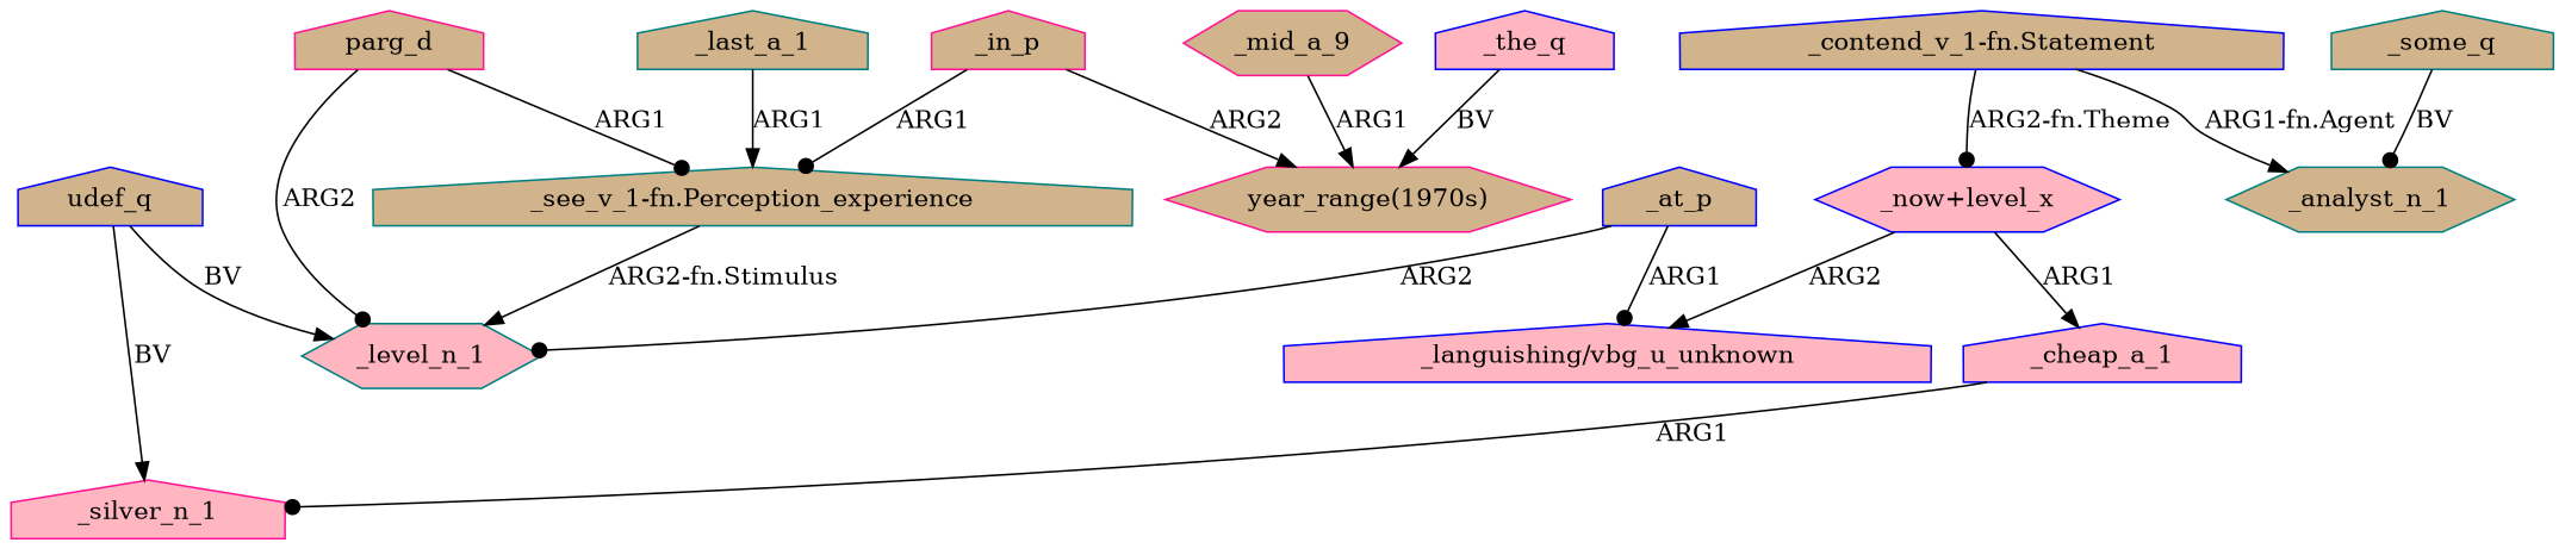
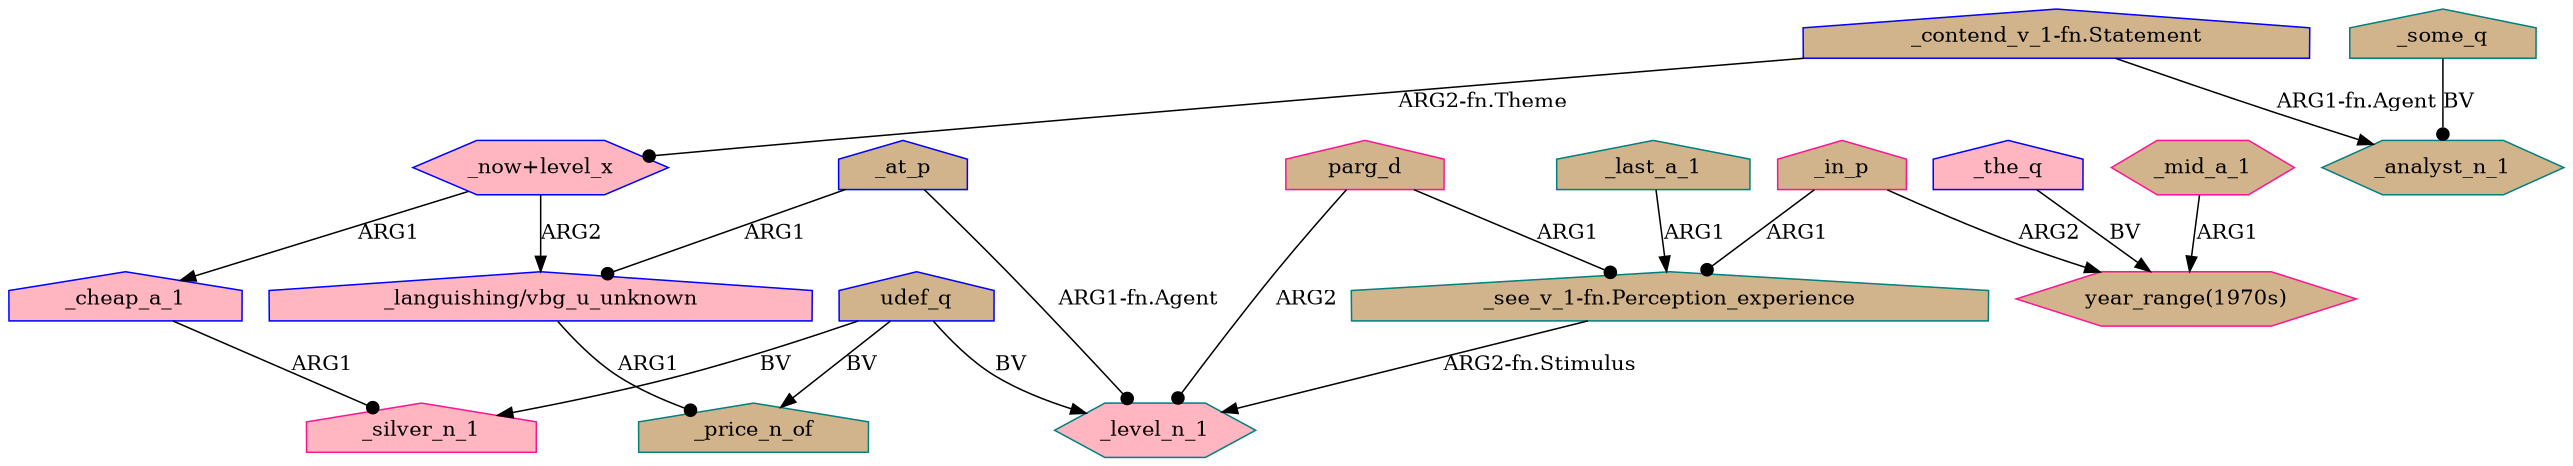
  digraph {
    node [color=blue fillcolor=tan shape=house style=filled]
    edge [arrowhead=normal]
+   _price_n_of [color=teal]
    udef_q
    _level_n_1 [color=teal fillcolor=lightpink shape=hexagon]
    _silver_n_1 [color=deeppink fillcolor=lightpink]
    _analyst_n_1 [color=teal shape=hexagon]
    "_contend_v_1-fn.Statement"
    n7 [fillcolor=lightpink label="_now+level_x" shape=hexagon]
    "_languishing/vbg_u_unknown" [fillcolor=lightpink]
    _cheap_a_1 [fillcolor=lightpink]
    parg_d [color=deeppink]
    "_see_v_1-fn.Perception_experience" [color=teal]
    _in_p [color=deeppink]
    "year_range(1970s)" [color=deeppink shape=hexagon]
    _at_p
-   _mid_a_1 [color=deeppink shape=hexagon label=_mid_a_9]
+   _mid_a_1 [color=deeppink shape=hexagon]
    _the_q [fillcolor=lightpink]
    _some_q [color=teal]
    _last_a_1 [color=teal]
+   udef_q -> _price_n_of [label=BV]
    udef_q -> _level_n_1 [label=BV]
    udef_q -> _silver_n_1 [label=BV]
    "_contend_v_1-fn.Statement" -> _analyst_n_1 [label="ARG1-fn.Agent"]
    "_contend_v_1-fn.Statement" -> n7 [arrowhead=dot label="ARG2-fn.Theme"]
    n7 -> "_languishing/vbg_u_unknown" [label=ARG2]
    n7 -> _cheap_a_1 [label=ARG1]
+   "_languishing/vbg_u_unknown" -> _price_n_of [arrowhead=dot label=ARG1]
    _cheap_a_1 -> _silver_n_1 [arrowhead=dot label=ARG1]
    parg_d -> _level_n_1 [arrowhead=dot label=ARG2]
    parg_d -> "_see_v_1-fn.Perception_experience" [arrowhead=dot label=ARG1]
    "_see_v_1-fn.Perception_experience" -> _level_n_1 [label="ARG2-fn.Stimulus"]
    _in_p -> "_see_v_1-fn.Perception_experience" [arrowhead=dot label=ARG1]
    _in_p -> "year_range(1970s)" [label=ARG2]
-   _at_p -> _level_n_1 [arrowhead=dot label=ARG2]
+   _at_p -> _level_n_1 [arrowhead=dot label="ARG1-fn.Agent"]
    _at_p -> "_languishing/vbg_u_unknown" [arrowhead=dot label=ARG1]
    _mid_a_1 -> "year_range(1970s)" [label=ARG1]
    _the_q -> "year_range(1970s)" [label=BV]
    _some_q -> _analyst_n_1 [arrowhead=dot label=BV]
    _last_a_1 -> "_see_v_1-fn.Perception_experience" [label=ARG1]
  }
